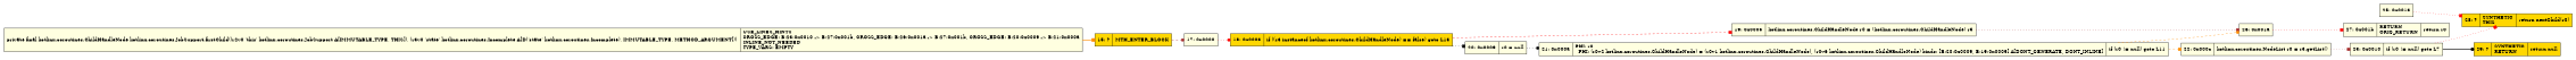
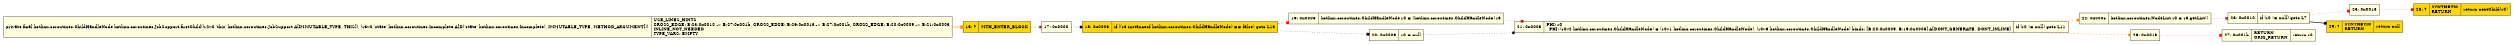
  digraph {
    rankdir=LR
    node [fillcolor=lightyellow shape=record style=filled]
    edge [arrowhead=box color=red style=dotted]
    n1 [fillcolor=gold label="{15\:\ ?|MTH_ENTER_BLOCK\l}"]
    n2 [label="{17\:\ 0x0000}"]
    n3 [fillcolor=gold label="{18\:\ 0x0003|if ((r3 instanceof kotlinx.coroutines.ChildHandleNode) == false) goto L13\l}"]
    n4 [label="{19\:\ 0x0005|kotlinx.coroutines.ChildHandleNode r0 = (kotlinx.coroutines.ChildHandleNode) r3\l}"]
    n5 [label="{20\:\ 0x0009|r0 = null\l}"]
    n6 [label="{21\:\ 0x000a|PHI: r0 \l  PHI: (r0v2 kotlinx.coroutines.ChildHandleNode) = (r0v1 kotlinx.coroutines.ChildHandleNode), (r0v6 kotlinx.coroutines.ChildHandleNode) binds: [B:20:0x0009, B:19:0x0005] A[DONT_GENERATE, DONT_INLINE]\l|if (r0 != null) goto L11\l}"]
    n7 [label="{22\:\ 0x000c|kotlinx.coroutines.NodeList r0 = r3.getList()\l}"]
    n8 [label="{26\:\ 0x001a}"]
    n9 [label="{23\:\ 0x0010|if (r0 != null) goto L7\l}"]
    n10 [label="{27\:\ 0x001b|RETURN\lORIG_RETURN\l|return r0\l}"]
    n11 [label="{25\:\ 0x0013}"]
    n12 [fillcolor=gold label="{29\:\ ?|SYNTHETIC\lRETURN\l|return null\l}"]
-   n13 [fillcolor=gold label="{28\:\ ?|SYNTHETIC\lTHIS\l|return nextChild(r0)\l}"]
+   n13 [fillcolor=gold label="{28\:\ ?|SYNTHETIC\lRETURN\l|return nextChild(r0)\l}"]
    n14 [label="{private final kotlinx.coroutines.ChildHandleNode kotlinx.coroutines.JobSupport.firstChild((r2v0 'this' kotlinx.coroutines.JobSupport A[IMMUTABLE_TYPE, THIS]), (r3v0 'state' kotlinx.coroutines.Incomplete A[D('state' kotlinx.coroutines.Incomplete), IMMUTABLE_TYPE, METHOD_ARGUMENT]))  | USE_LINES_HINTS\lCROSS_EDGE: B:23:0x0010 \-\> B:27:0x001b, CROSS_EDGE: B:26:0x001a \-\> B:27:0x001b, CROSS_EDGE: B:20:0x0009 \-\> B:21:0x000a\lINLINE_NOT_NEEDED\lTYPE_VARS: EMPTY\l}"]
    n1 -> n2 [arrowhead=dot color=brown style=dashed]
-   n2 -> n3 [arrowhead=dot]
+   n2 -> n3 [arrowhead=dot color=black]
    n3 -> n4 [style=dashed]
    n3 -> n5 [color=black]
-   n4 -> n8 [color=brown]
+   n4 -> n6 [color=brown]
    n5 -> n6 [arrowhead=dot color=black]
    n6 -> n7 [color=darkorange style=dashed]
    n6 -> n8 [arrowhead=dot color=darkorange style=dashed]
    n7 -> n9 [color=brown]
    n8 -> n10
-   n9 -> n13
+   n9 -> n11
    n9 -> n12 [arrowhead=dot color=black style=bold]
    n11 -> n13
    n14 -> n1 [color=darkorange style=bold]
  }
